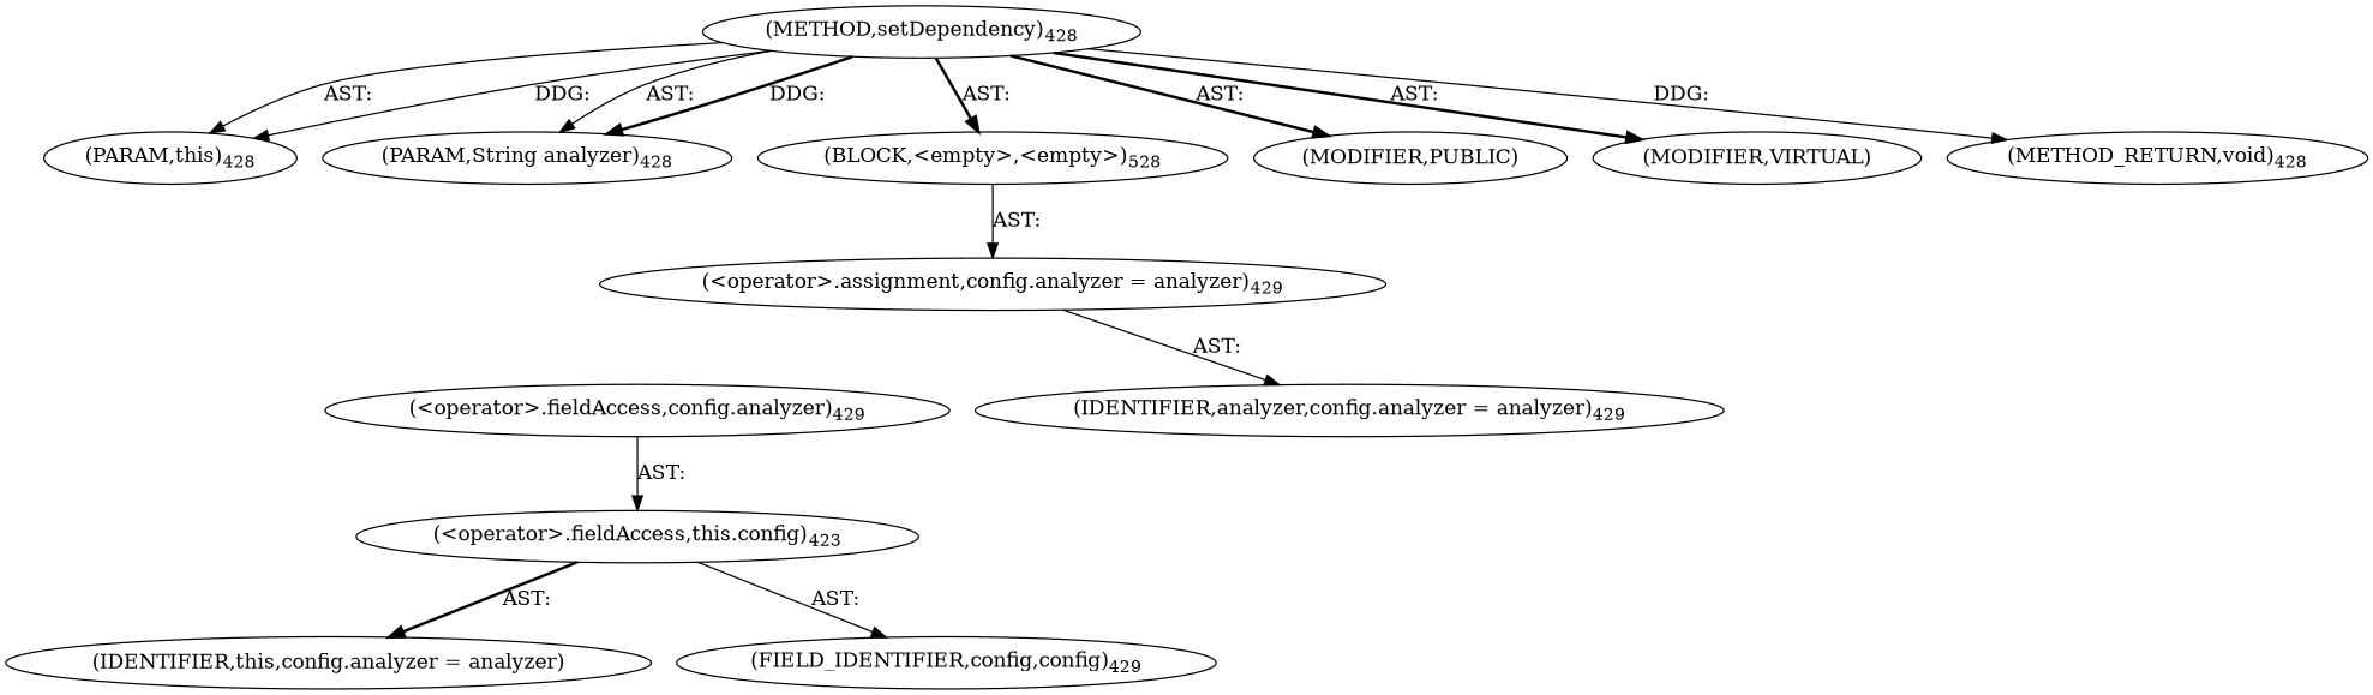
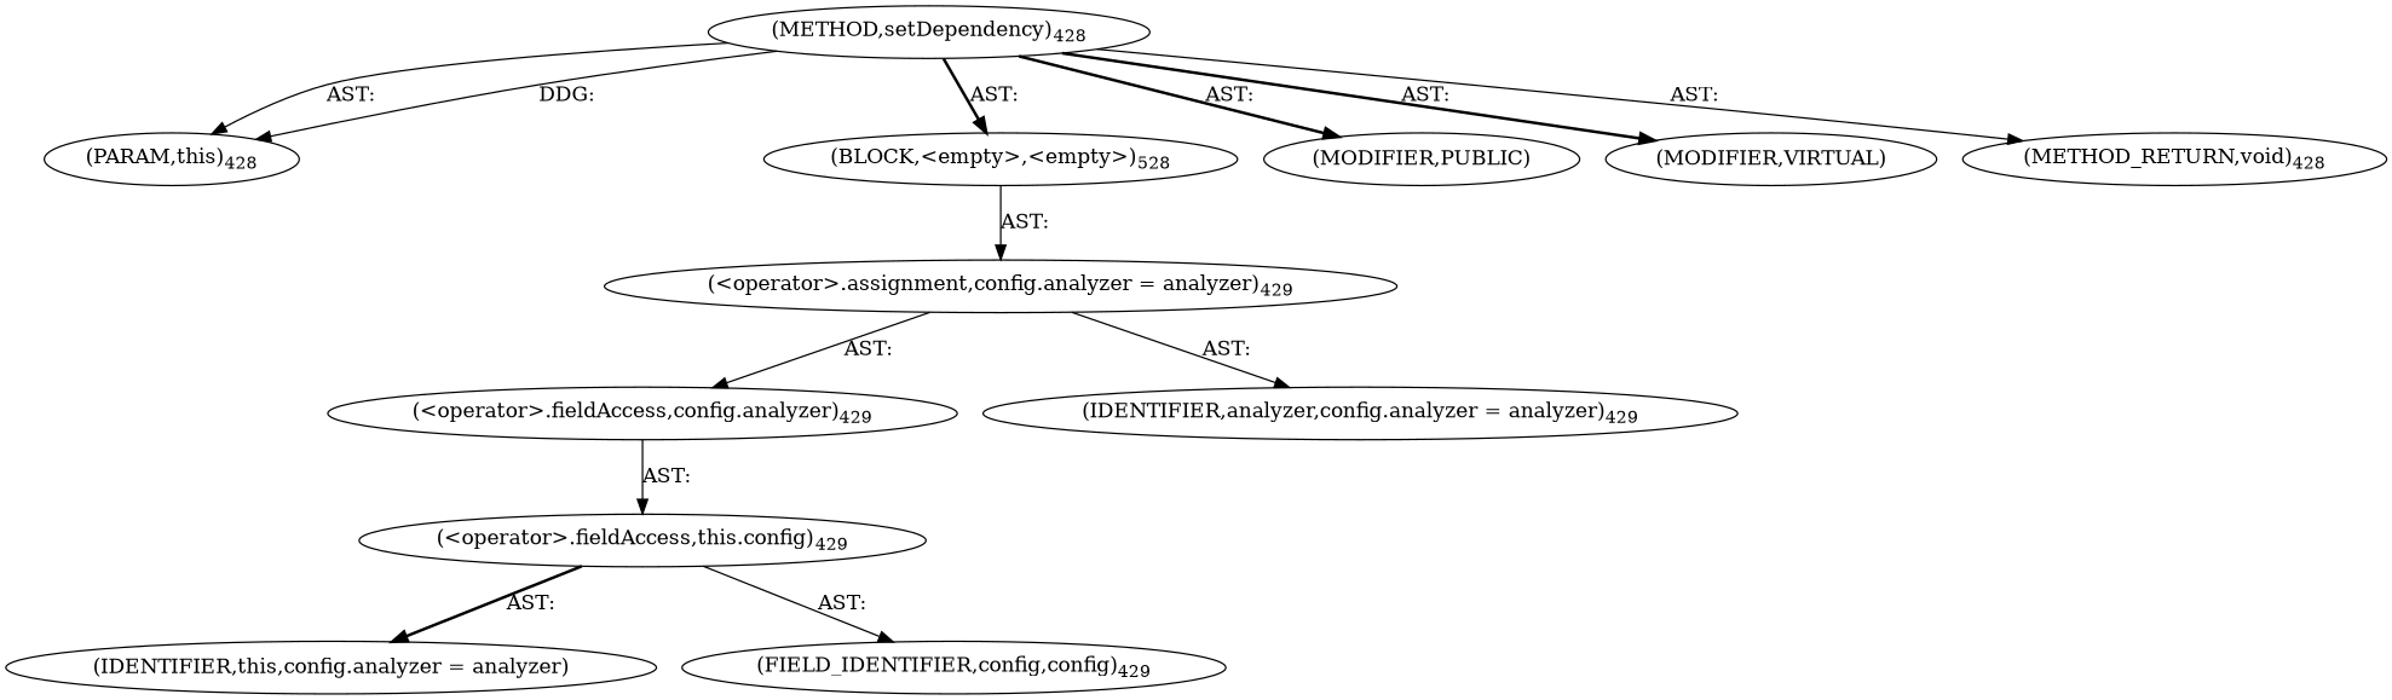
  digraph {
    edge [style=solid]
    n1 [label=<(METHOD,setDependency)<SUB>428</SUB>>]
    n2 [label=<(PARAM,this)<SUB>428</SUB>>]
-   n3 [label=<(PARAM,String analyzer)<SUB>428</SUB>>]
    n4 [label=<(BLOCK,&lt;empty&gt;,&lt;empty&gt;)<SUB>528</SUB>>]
    n5 [label=<(MODIFIER,PUBLIC)>]
    n6 [label=<(MODIFIER,VIRTUAL)>]
    n7 [label=<(METHOD_RETURN,void)<SUB>428</SUB>>]
    n8 [label=<(&lt;operator&gt;.assignment,config.analyzer = analyzer)<SUB>429</SUB>>]
    n9 [label=<(&lt;operator&gt;.fieldAccess,config.analyzer)<SUB>429</SUB>>]
    n10 [label=<(IDENTIFIER,analyzer,config.analyzer = analyzer)<SUB>429</SUB>>]
-   n11 [label=<(&lt;operator&gt;.fieldAccess,this.config)<SUB>423</SUB>>]
+   n11 [label=<(&lt;operator&gt;.fieldAccess,this.config)<SUB>429</SUB>>]
    n12 [label=<(IDENTIFIER,this,config.analyzer = analyzer)>]
    n13 [label=<(FIELD_IDENTIFIER,config,config)<SUB>429</SUB>>]
    n1 -> n2 [label="AST: "]
    n1 -> n2 [label="DDG: "]
-   n1 -> n3 [label="AST: "]
-   n1 -> n3 [label="DDG: " style=bold]
    n1 -> n4 [label="AST: " style=bold]
    n1 -> n5 [label="AST: " style=bold]
    n1 -> n6 [label="AST: " style=bold]
-   n1 -> n7 [label="DDG: "]
+   n1 -> n7 [label="AST: "]
    n4 -> n8 [label="AST: "]
+   n8 -> n9 [label="AST: "]
    n8 -> n10 [label="AST: "]
    n9 -> n11 [label="AST: "]
    n11 -> n12 [label="AST: " style=bold]
    n11 -> n13 [label="AST: "]
  }
